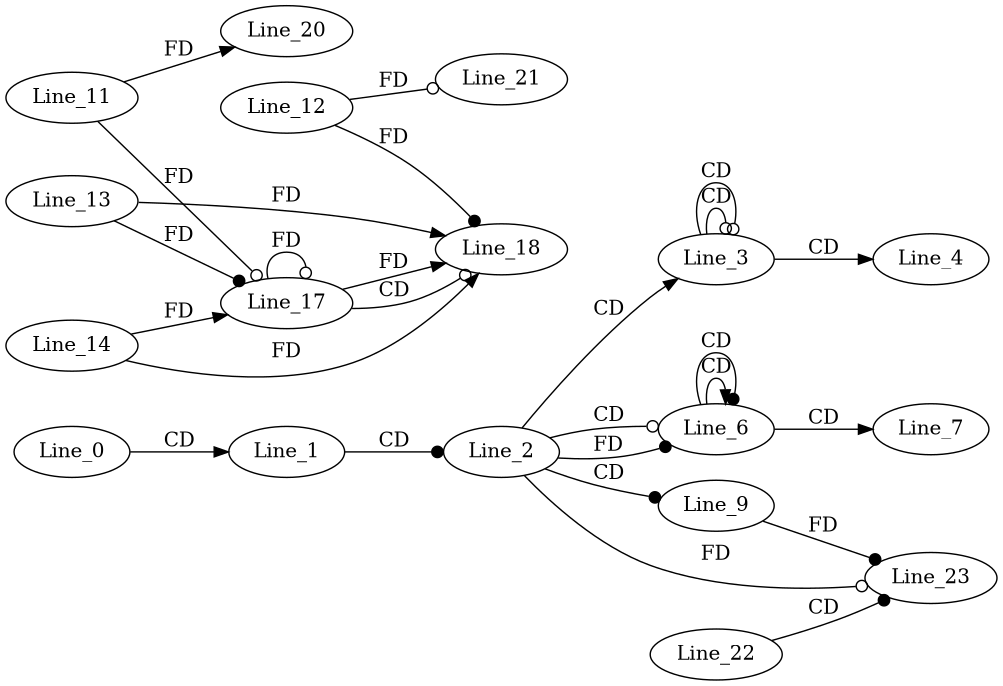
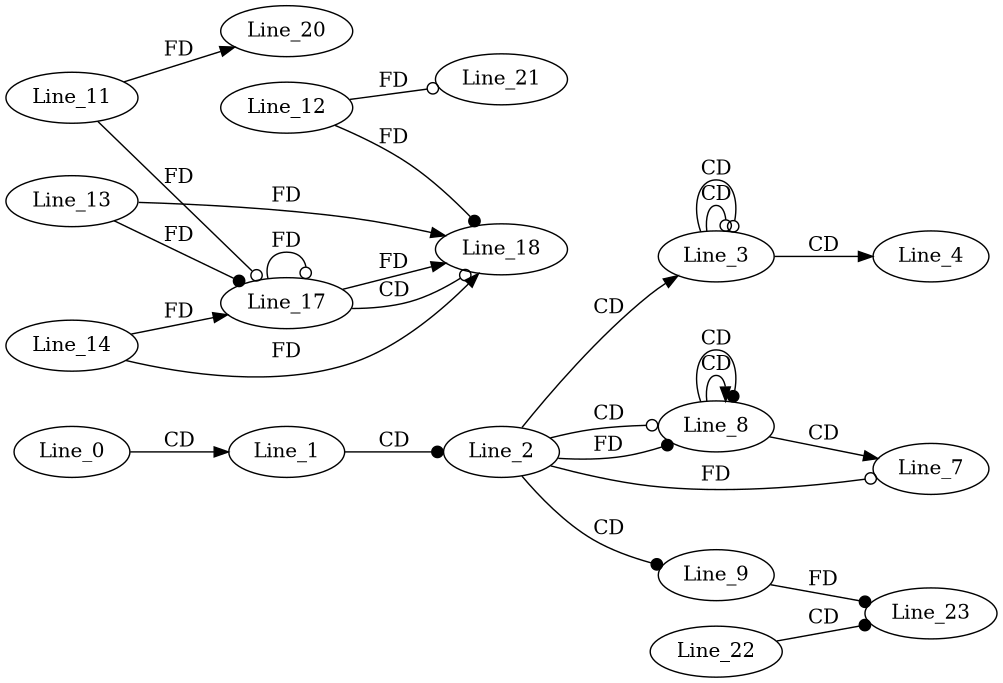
  digraph {
    rankdir=LR
    edge [arrowhead=normal]
    Line_0
    Line_1
    Line_2
    Line_3
-   Line_6
+   Line_6 [label=Line_8]
    Line_7
    Line_9
    Line_4
    Line_23
    Line_17
    Line_18
    Line_14
    Line_11
    Line_20
    Line_13
    Line_12
    Line_21
    Line_22
    Line_0 -> Line_1 [label=CD]
    Line_1 -> Line_2 [arrowhead=dot label=CD]
    Line_2 -> Line_3 [label=CD]
    Line_2 -> Line_6 [arrowhead=odot label=CD]
    Line_2 -> Line_6 [arrowhead=dot label=FD]
-   Line_2 -> Line_23 [arrowhead=odot label=FD]
+   Line_2 -> Line_7 [arrowhead=odot label=FD]
    Line_2 -> Line_9 [arrowhead=dot label=CD]
    Line_3 -> Line_3 [arrowhead=odot label=CD]
    Line_3 -> Line_3 [arrowhead=odot label=CD]
    Line_3 -> Line_4 [label=CD]
    Line_6 -> Line_6 [label=CD]
    Line_6 -> Line_6 [arrowhead=dot label=CD]
    Line_6 -> Line_7 [label=CD]
    Line_9 -> Line_23 [arrowhead=dot label=FD]
    Line_17 -> Line_17 [arrowhead=odot label=FD]
    Line_17 -> Line_18 [arrowhead=odot label=CD]
    Line_17 -> Line_18 [label=FD]
    Line_14 -> Line_17 [label=FD]
    Line_14 -> Line_18 [label=FD]
    Line_11 -> Line_17 [arrowhead=odot label=FD]
    Line_11 -> Line_20 [label=FD]
    Line_13 -> Line_17 [arrowhead=dot label=FD]
    Line_13 -> Line_18 [label=FD]
    Line_12 -> Line_18 [arrowhead=dot label=FD]
    Line_12 -> Line_21 [arrowhead=odot label=FD]
    Line_22 -> Line_23 [arrowhead=dot label=CD]
  }
